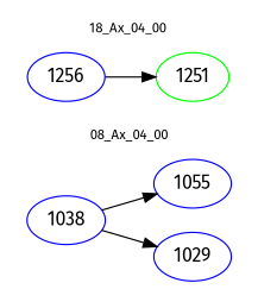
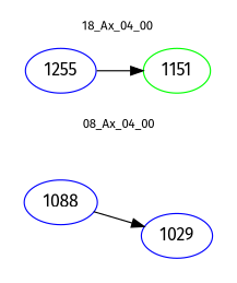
  digraph {
    fontname="Fira Sans"
    rankdir=LR
    node [color=blue fontname="Fira Sans"]
    edge [color=black fontname="Fira Sans"]
-   n1 [label=1038]
+   n1 [label=1088]
    n2 [label=1029]
-   n3 [label=1055]
-   n4 [label=1256]
-   n5 [color=green label=1251]
+   n4 [label=1255]
+   n5 [color=green label=1151]
    subgraph cluster_1 {
      color=white
      fontsize=10
      label="08_Ax_04_00"
      n1
      n2
-     n3
    }
    subgraph cluster_2 {
      color=white
      fontsize=10
      label="18_Ax_04_00"
      n4
      n5
    }
    n1 -> n2
-   n1 -> n3
    n4 -> n5
  }
